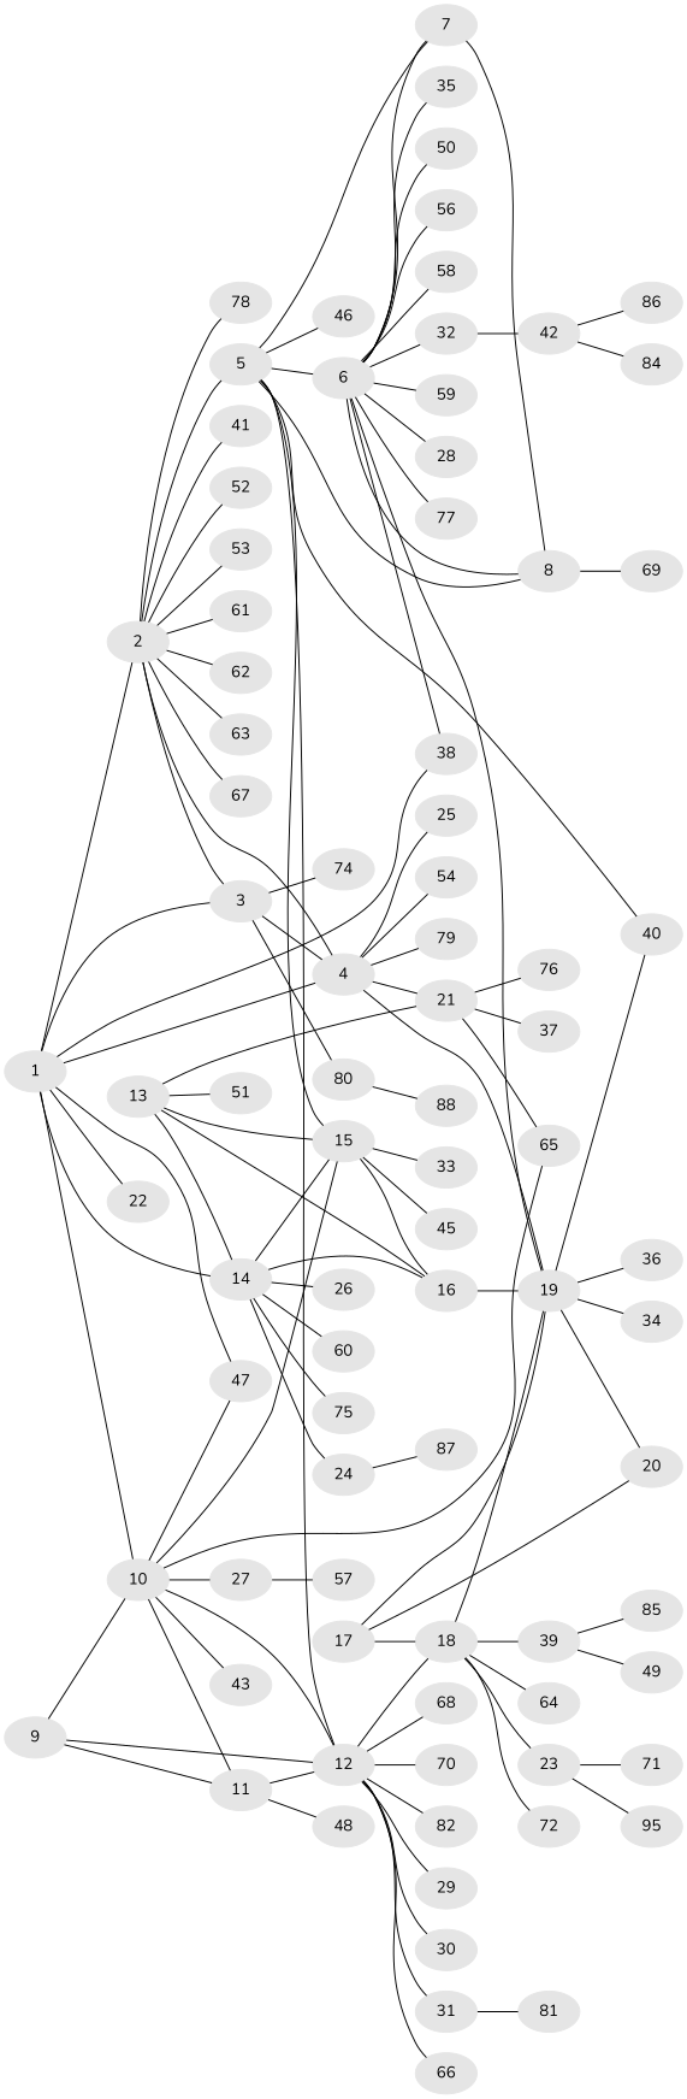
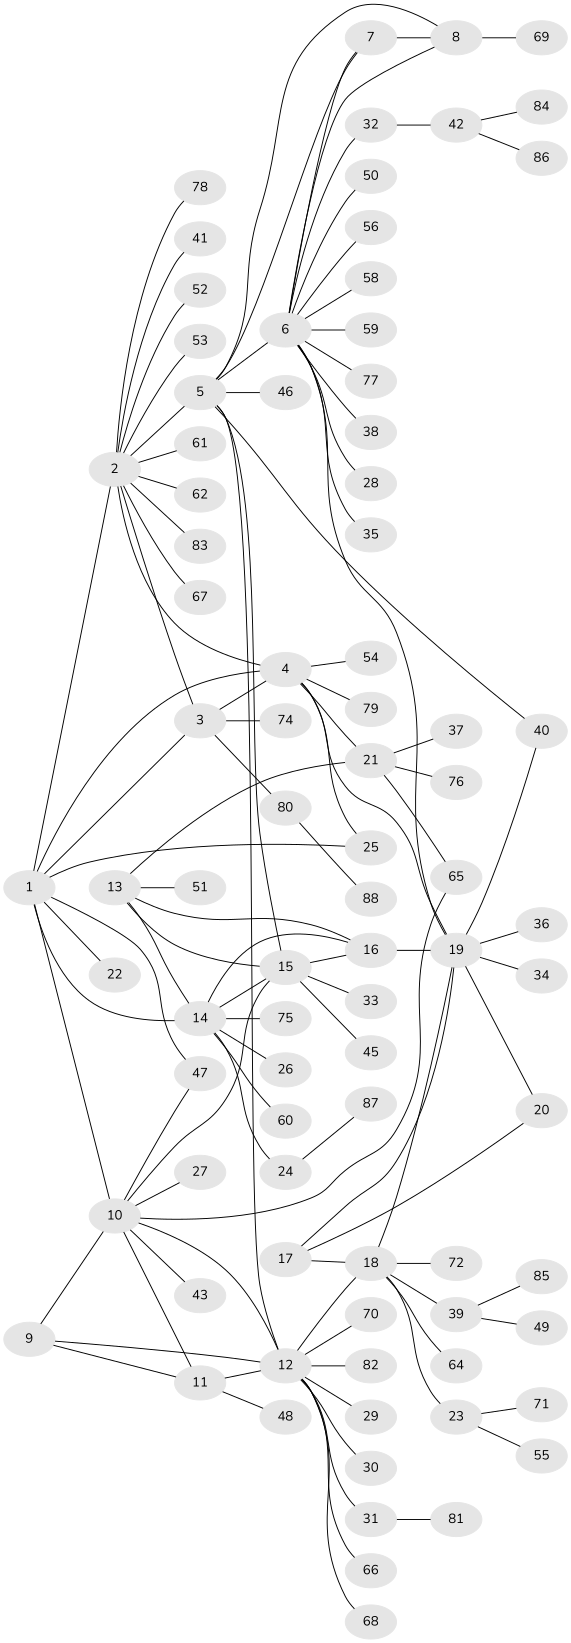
  graph {
    fontname=Nunito
    rankdir=LR
    node [color=gray90 fontname=Nunito style=filled]
    edge [fontname=Nunito]
    1
    2
    3
    4
    10
    14
    22
    38
    47
    5
    41
    52
    53
    61
    62
-   63
+   63 [label=83]
    67
    78
    74
    80
    19
    21
    25
    54
    79
    12
    15
    11
    27
    43
    65
    16
    24
    26
    60
    75
    6
    7
    8
    40
    46
    88
    20
    34
    36
    37
    76
    28
    32
    35
    50
    56
    58
    59
    77
    69
    18
    29
    30
    31
    66
    68
    70
    82
    33
    45
    42
    9
    48
-   57
    23
    39
    64
    72
    81
    13
    51
    87
    17
-   55 [label=95]
+   55
    71
    49
    85
    84
    86
    1 -- 2
    1 -- 3
    1 -- 4
    1 -- 10
    1 -- 14
    1 -- 22
-   1 -- 38
+   1 -- 25
    1 -- 47
    2 -- 3
    2 -- 4
    2 -- 5
    2 -- 41
    2 -- 52
    2 -- 53
    2 -- 61
    2 -- 62
    2 -- 63
    2 -- 67
    2 -- 78
    3 -- 4
    3 -- 74
    3 -- 80
    4 -- 19
    4 -- 21
    4 -- 25
    4 -- 54
    4 -- 79
    10 -- 47
    10 -- 12
    10 -- 15
    10 -- 11
    10 -- 27
    10 -- 43
    10 -- 65
    14 -- 15
    14 -- 16
    14 -- 24
    14 -- 26
    14 -- 60
    14 -- 75
    5 -- 12
    5 -- 15
    5 -- 6
    5 -- 7
    5 -- 8
    5 -- 40
    5 -- 46
    80 -- 88
    19 -- 40
    19 -- 20
    19 -- 34
    19 -- 36
    21 -- 65
    21 -- 37
    21 -- 76
    12 -- 18
    12 -- 29
    12 -- 30
    12 -- 31
    12 -- 66
    12 -- 68
    12 -- 70
    12 -- 82
    15 -- 16
    15 -- 33
    15 -- 45
    11 -- 12
    11 -- 48
-   27 -- 57
    16 -- 19
    24 -- 87
    6 -- 38
    6 -- 19
    6 -- 7
    6 -- 8
    6 -- 28
    6 -- 32
    6 -- 35
    6 -- 50
    6 -- 56
    6 -- 58
    6 -- 59
    6 -- 77
    7 -- 8
    8 -- 69
    32 -- 42
    18 -- 19
    18 -- 23
    18 -- 39
    18 -- 64
    18 -- 72
    31 -- 81
    42 -- 84
    42 -- 86
    9 -- 10
    9 -- 12
    9 -- 11
    23 -- 55
    23 -- 71
    39 -- 49
    39 -- 85
    13 -- 14
    13 -- 21
    13 -- 15
    13 -- 16
    13 -- 51
    17 -- 19
    17 -- 20
    17 -- 18
  }
